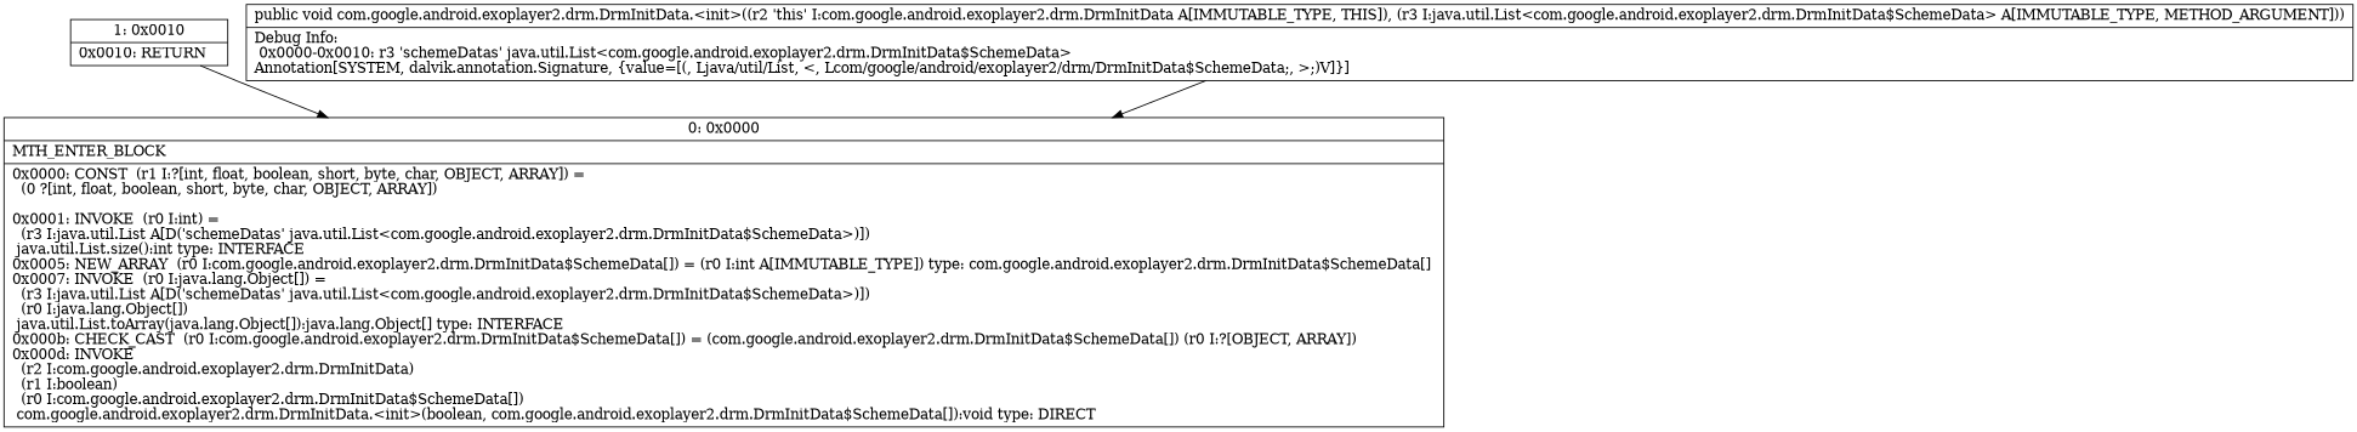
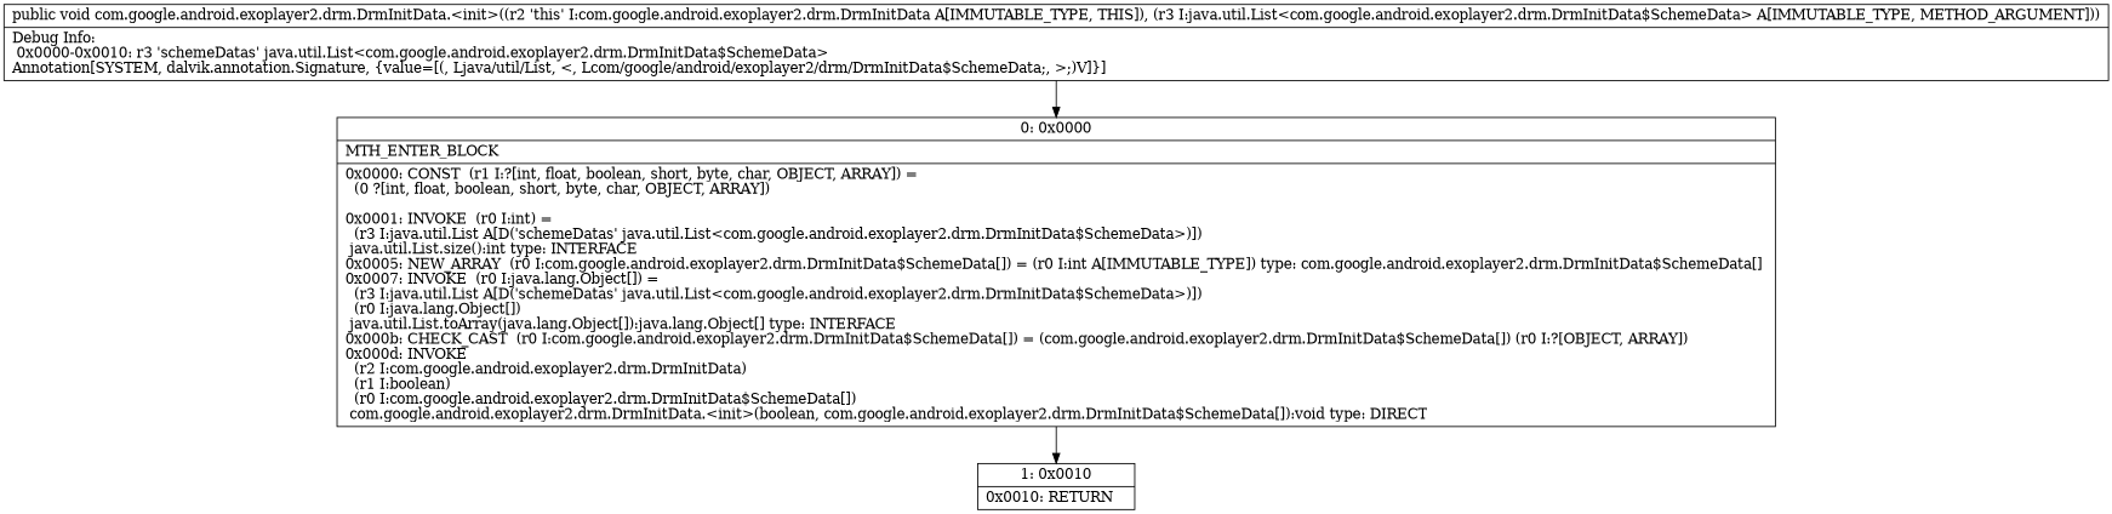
  digraph {
    node [shape=record]
    n1 [label="{0\:\ 0x0000|MTH_ENTER_BLOCK\l|0x0000: CONST  (r1 I:?[int, float, boolean, short, byte, char, OBJECT, ARRAY]) = \l  (0 ?[int, float, boolean, short, byte, char, OBJECT, ARRAY])\l \l0x0001: INVOKE  (r0 I:int) = \l  (r3 I:java.util.List A[D('schemeDatas' java.util.List\<com.google.android.exoplayer2.drm.DrmInitData$SchemeData\>)])\l java.util.List.size():int type: INTERFACE \l0x0005: NEW_ARRAY  (r0 I:com.google.android.exoplayer2.drm.DrmInitData$SchemeData[]) = (r0 I:int A[IMMUTABLE_TYPE]) type: com.google.android.exoplayer2.drm.DrmInitData$SchemeData[] \l0x0007: INVOKE  (r0 I:java.lang.Object[]) = \l  (r3 I:java.util.List A[D('schemeDatas' java.util.List\<com.google.android.exoplayer2.drm.DrmInitData$SchemeData\>)])\l  (r0 I:java.lang.Object[])\l java.util.List.toArray(java.lang.Object[]):java.lang.Object[] type: INTERFACE \l0x000b: CHECK_CAST  (r0 I:com.google.android.exoplayer2.drm.DrmInitData$SchemeData[]) = (com.google.android.exoplayer2.drm.DrmInitData$SchemeData[]) (r0 I:?[OBJECT, ARRAY]) \l0x000d: INVOKE  \l  (r2 I:com.google.android.exoplayer2.drm.DrmInitData)\l  (r1 I:boolean)\l  (r0 I:com.google.android.exoplayer2.drm.DrmInitData$SchemeData[])\l com.google.android.exoplayer2.drm.DrmInitData.\<init\>(boolean, com.google.android.exoplayer2.drm.DrmInitData$SchemeData[]):void type: DIRECT \l}"]
    n2 [label="{1\:\ 0x0010|0x0010: RETURN   \l}"]
    n3 [label="{public void com.google.android.exoplayer2.drm.DrmInitData.\<init\>((r2 'this' I:com.google.android.exoplayer2.drm.DrmInitData A[IMMUTABLE_TYPE, THIS]), (r3 I:java.util.List\<com.google.android.exoplayer2.drm.DrmInitData$SchemeData\> A[IMMUTABLE_TYPE, METHOD_ARGUMENT]))  | Debug Info:\l  0x0000\-0x0010: r3 'schemeDatas' java.util.List\<com.google.android.exoplayer2.drm.DrmInitData$SchemeData\>\lAnnotation[SYSTEM, dalvik.annotation.Signature, \{value=[(, Ljava\/util\/List, \<, Lcom\/google\/android\/exoplayer2\/drm\/DrmInitData$SchemeData;, \>;)V]\}]\l}"]
-   n2 -> n1
+   n1 -> n2
    n3 -> n1
  }
